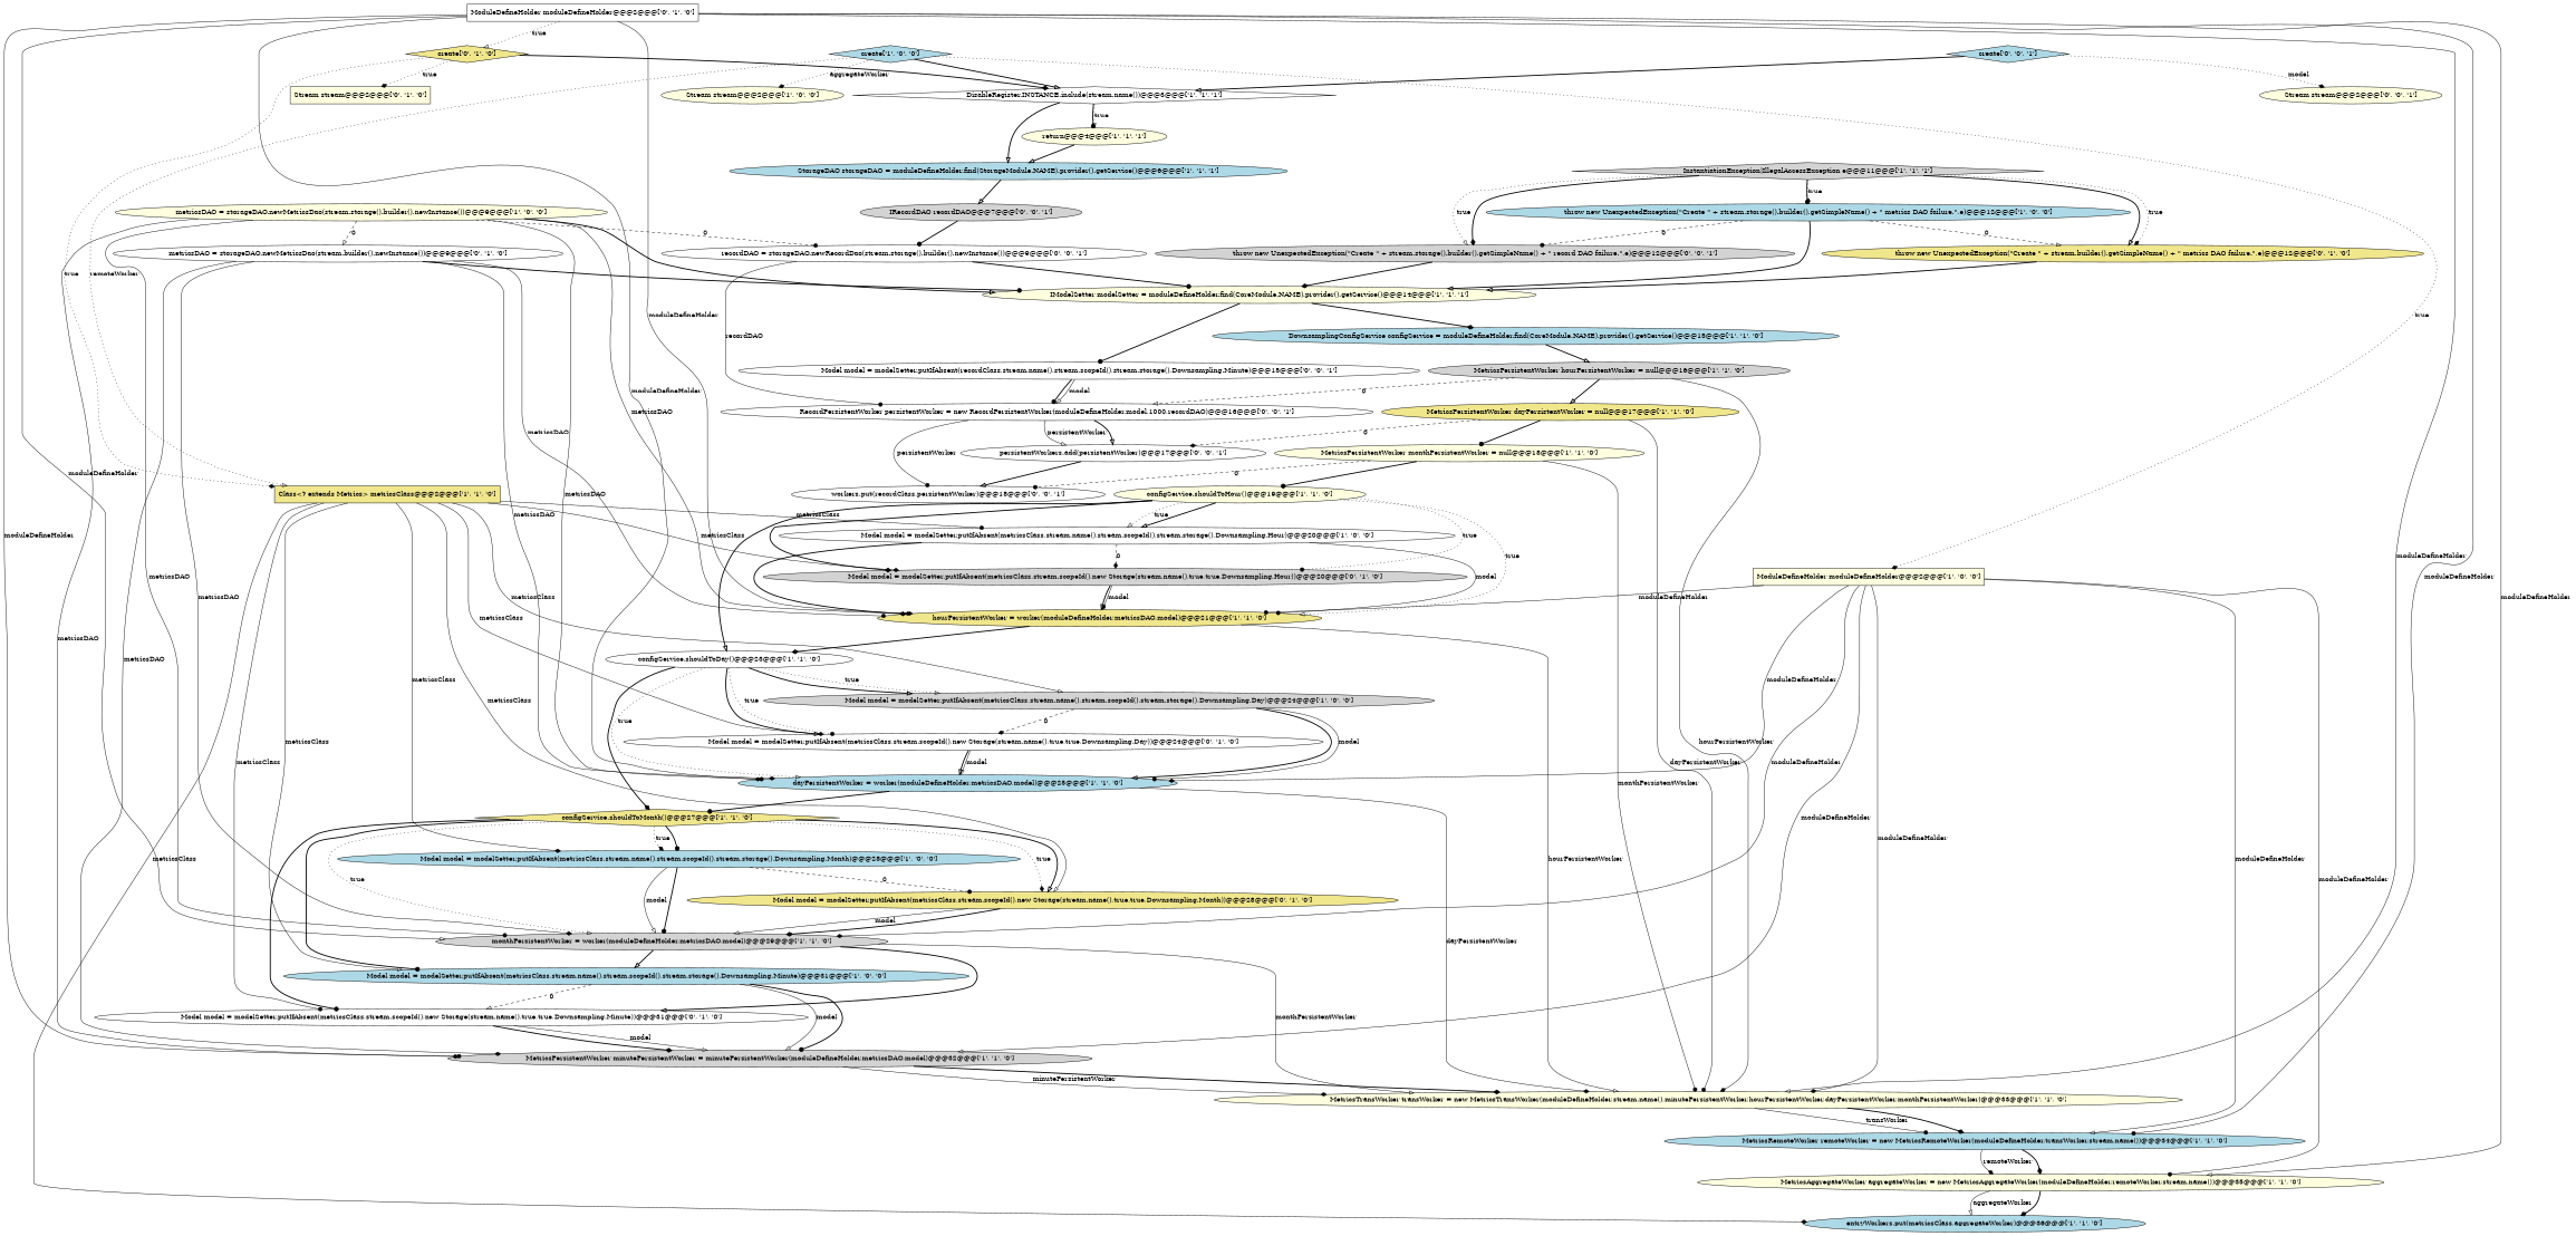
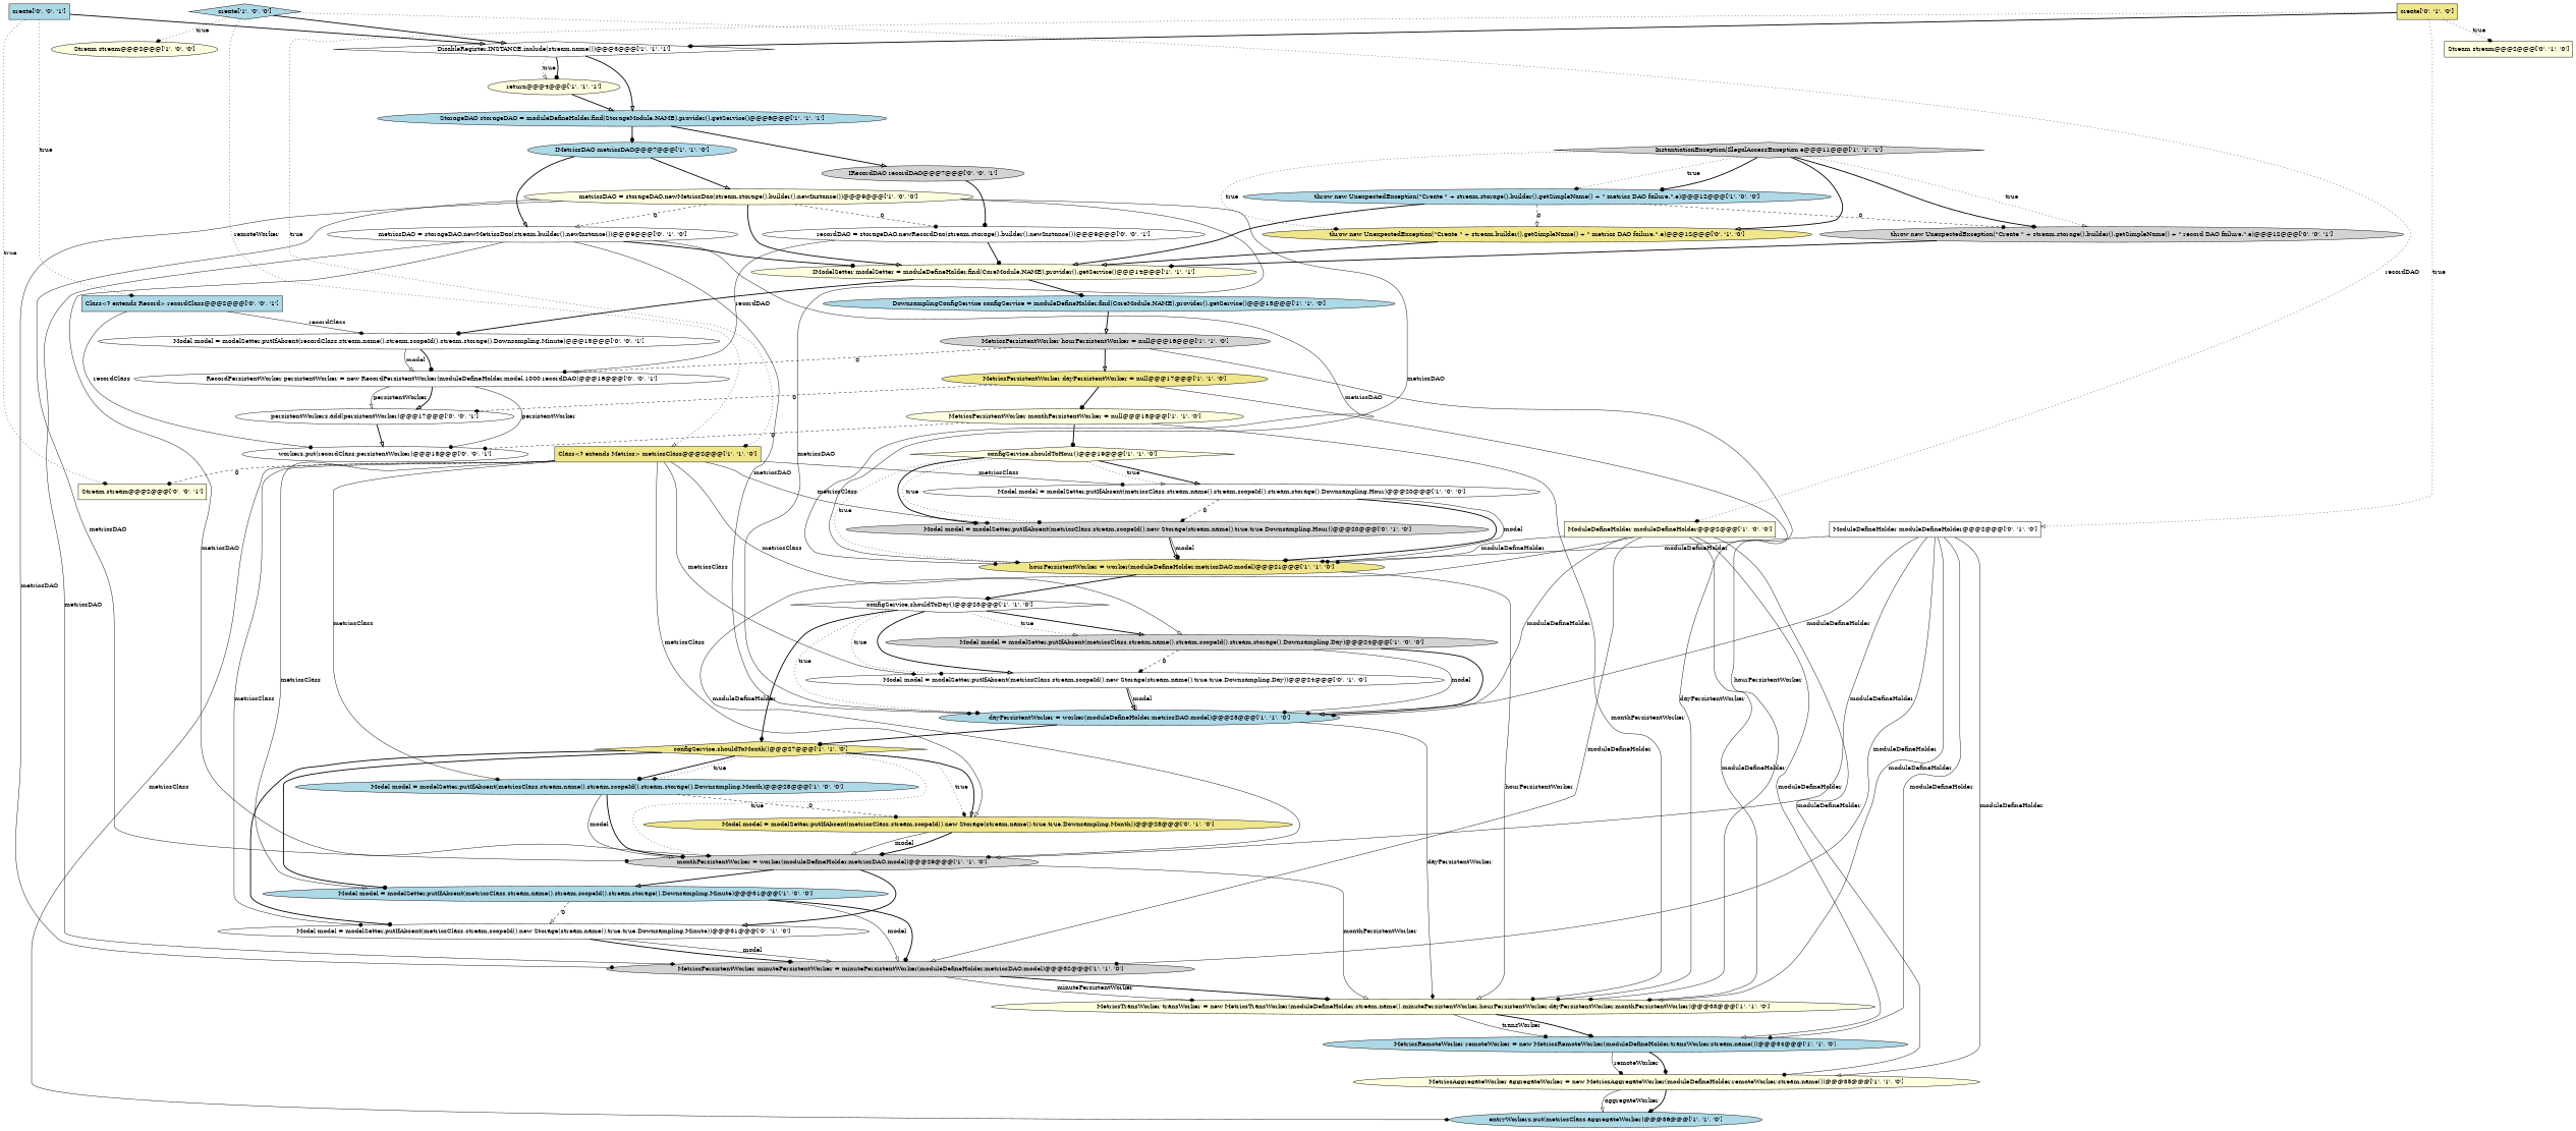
  digraph {
    node [fillcolor=lightblue shape=ellipse style=filled]
    edge [arrowhead=onormal style=bold]
    n1 [label="create['1', '0', '0']" shape=diamond]
    n2 [fillcolor=white label="DisableRegister.INSTANCE.include(stream.name())@@@3@@@['1', '1', '1']" shape=diamond]
    n3 [fillcolor=lightyellow label="ModuleDefineHolder moduleDefineHolder@@@2@@@['1', '0', '0']" shape=box]
    n4 [fillcolor=lightyellow label="Stream stream@@@2@@@['1', '0', '0']"]
    n5 [fillcolor=khaki label="Class<? extends Metrics> metricsClass@@@2@@@['1', '1', '0']" shape=box]
    n6 [label="StorageDAO storageDAO = moduleDefineHolder.find(StorageModule.NAME).provider().getService()@@@6@@@['1', '1', '1']"]
    n7 [fillcolor=lightyellow label="return@@@4@@@['1', '1', '1']"]
    n8 [fillcolor=lightgrey label="MetricsPersistentWorker minutePersistentWorker = minutePersistentWorker(moduleDefineHolder,metricsDAO,model)@@@32@@@['1', '1', '0']"]
    n9 [fillcolor=khaki label="hourPersistentWorker = worker(moduleDefineHolder,metricsDAO,model)@@@21@@@['1', '1', '0']"]
    n10 [fillcolor=lightgrey label="monthPersistentWorker = worker(moduleDefineHolder,metricsDAO,model)@@@29@@@['1', '1', '0']"]
    n11 [label="dayPersistentWorker = worker(moduleDefineHolder,metricsDAO,model)@@@25@@@['1', '1', '0']"]
    n12 [label="MetricsRemoteWorker remoteWorker = new MetricsRemoteWorker(moduleDefineHolder,transWorker,stream.name())@@@34@@@['1', '1', '0']"]
    n13 [fillcolor=lightyellow label="MetricsAggregateWorker aggregateWorker = new MetricsAggregateWorker(moduleDefineHolder,remoteWorker,stream.name())@@@35@@@['1', '1', '0']"]
    n14 [fillcolor=lightyellow label="MetricsTransWorker transWorker = new MetricsTransWorker(moduleDefineHolder,stream.name(),minutePersistentWorker,hourPersistentWorker,dayPersistentWorker,monthPersistentWorker)@@@33@@@['1', '1', '0']"]
    n15 [fillcolor=white label="Model model = modelSetter.putIfAbsent(metricsClass,stream.scopeId(),new Storage(stream.name(),true,true,Downsampling.Minute))@@@31@@@['0', '1', '0']"]
-   n16 [fillcolor=lightyellow label="Stream stream@@@2@@@['0', '0', '1']"]
+   n16 [fillcolor=lightyellow label="Stream stream@@@2@@@['0', '0', '1']" shape=box]
    n17 [fillcolor=white label="Model model = modelSetter.putIfAbsent(metricsClass,stream.scopeId(),new Storage(stream.name(),true,true,Downsampling.Day))@@@24@@@['0', '1', '0']"]
    n18 [fillcolor=white label="Model model = modelSetter.putIfAbsent(metricsClass,stream.name(),stream.scopeId(),stream.storage(),Downsampling.Hour)@@@20@@@['1', '0', '0']"]
    n19 [fillcolor=lightgrey label="Model model = modelSetter.putIfAbsent(metricsClass,stream.scopeId(),new Storage(stream.name(),true,true,Downsampling.Hour))@@@20@@@['0', '1', '0']"]
    n20 [fillcolor=lightgrey label="Model model = modelSetter.putIfAbsent(metricsClass,stream.name(),stream.scopeId(),stream.storage(),Downsampling.Day)@@@24@@@['1', '0', '0']"]
    n21 [fillcolor=khaki label="Model model = modelSetter.putIfAbsent(metricsClass,stream.scopeId(),new Storage(stream.name(),true,true,Downsampling.Month))@@@28@@@['0', '1', '0']"]
    n22 [label="Model model = modelSetter.putIfAbsent(metricsClass,stream.name(),stream.scopeId(),stream.storage(),Downsampling.Minute)@@@31@@@['1', '0', '0']"]
    n23 [label="Model model = modelSetter.putIfAbsent(metricsClass,stream.name(),stream.scopeId(),stream.storage(),Downsampling.Month)@@@28@@@['1', '0', '0']"]
    n24 [label="entryWorkers.put(metricsClass,aggregateWorker)@@@36@@@['1', '1', '0']"]
+   n25 [label="IMetricsDAO metricsDAO@@@7@@@['1', '1', '0']"]
    n26 [fillcolor=lightgrey label="IRecordDAO recordDAO@@@7@@@['0', '0', '1']"]
    n27 [fillcolor=lightyellow label="metricsDAO = storageDAO.newMetricsDao(stream.storage().builder().newInstance())@@@9@@@['1', '0', '0']"]
    n28 [fillcolor=white label="metricsDAO = storageDAO.newMetricsDao(stream.builder().newInstance())@@@9@@@['0', '1', '0']"]
    n29 [fillcolor=white label="recordDAO = storageDAO.newRecordDao(stream.storage().builder().newInstance())@@@9@@@['0', '0', '1']"]
    n30 [fillcolor=khaki label="throw new UnexpectedException(\"Create \" + stream.builder().getSimpleName() + \" metrics DAO failure.\",e)@@@12@@@['0', '1', '0']"]
    n31 [fillcolor=lightyellow label="IModelSetter modelSetter = moduleDefineHolder.find(CoreModule.NAME).provider().getService()@@@14@@@['1', '1', '1']"]
    n32 [label="DownsamplingConfigService configService = moduleDefineHolder.find(CoreModule.NAME).provider().getService()@@@15@@@['1', '1', '0']"]
    n33 [fillcolor=white label="Model model = modelSetter.putIfAbsent(recordClass,stream.name(),stream.scopeId(),stream.storage(),Downsampling.Minute)@@@15@@@['0', '0', '1']"]
    n34 [fillcolor=lightgrey label="MetricsPersistentWorker hourPersistentWorker = null@@@16@@@['1', '1', '0']"]
    n35 [fillcolor=white label="RecordPersistentWorker persistentWorker = new RecordPersistentWorker(moduleDefineHolder,model,1000,recordDAO)@@@16@@@['0', '0', '1']"]
    n36 [fillcolor=khaki label="MetricsPersistentWorker dayPersistentWorker = null@@@17@@@['1', '1', '0']"]
-   n37 [fillcolor=white label="configService.shouldToDay()@@@23@@@['1', '1', '0']"]
+   n37 [fillcolor=white label="configService.shouldToDay()@@@23@@@['1', '1', '0']" shape=diamond]
    n38 [fillcolor=khaki label="configService.shouldToMonth()@@@27@@@['1', '1', '0']" shape=diamond]
    n39 [fillcolor=white label="persistentWorkers.add(persistentWorker)@@@17@@@['0', '0', '1']"]
    n40 [fillcolor=white label="workers.put(recordClass,persistentWorker)@@@18@@@['0', '0', '1']"]
-   n41 [fillcolor=lightyellow label="configService.shouldToHour()@@@19@@@['1', '1', '0']"]
+   n41 [fillcolor=lightyellow label="configService.shouldToHour()@@@19@@@['1', '1', '0']" shape=diamond]
    n42 [fillcolor=lightyellow label="MetricsPersistentWorker monthPersistentWorker = null@@@18@@@['1', '1', '0']"]
-   n43 [label="create['0', '0', '1']" shape=diamond]
+   n43 [label="create['0', '0', '1']" shape=box]
+   n44 [label="Class<? extends Record> recordClass@@@2@@@['0', '0', '1']" shape=box]
    n45 [label="throw new UnexpectedException(\"Create \" + stream.storage().builder().getSimpleName() + \" metrics DAO failure.\",e)@@@12@@@['1', '0', '0']"]
    n46 [fillcolor=lightgrey label="throw new UnexpectedException(\"Create \" + stream.storage().builder().getSimpleName() + \" record DAO failure.\",e)@@@12@@@['0', '0', '1']"]
    n47 [fillcolor=lightyellow label="Stream stream@@@2@@@['0', '1', '0']" shape=box]
-   n48 [fillcolor=khaki label="create['0', '1', '0']" shape=diamond]
+   n48 [fillcolor=khaki label="create['0', '1', '0']" shape=box]
    n49 [fillcolor=white label="ModuleDefineHolder moduleDefineHolder@@@2@@@['0', '1', '0']" shape=box]
    n50 [fillcolor=lightgrey label="InstantiationException|IllegalAccessException e@@@11@@@['1', '1', '1']" shape=diamond]
    n1 -> n2
-   n1 -> n3 [arrowhead=diamond label=true style=dotted]
-   n1 -> n4 [arrowhead=diamond label=aggregateWorker style=dotted]
+   n1 -> n3 [arrowhead=diamond label=recordDAO style=dotted]
+   n1 -> n4 [arrowhead=diamond label=true style=dotted]
    n1 -> n5 [label=remoteWorker style=dotted]
    n2 -> n6
    n2 -> n7 [arrowhead=dot]
    n2 -> n7 [label=true style=dotted]
    n3 -> n8 [label=moduleDefineHolder style=solid]
    n3 -> n9 [arrowhead=dot label=moduleDefineHolder style=solid]
    n3 -> n10 [arrowhead=diamond label=moduleDefineHolder style=solid]
    n3 -> n11 [arrowhead=diamond label=moduleDefineHolder style=solid]
    n3 -> n12 [label=moduleDefineHolder style=solid]
    n3 -> n13 [arrowhead=dot label=moduleDefineHolder style=solid]
    n3 -> n14 [arrowhead=diamond label=moduleDefineHolder style=solid]
    n5 -> n15 [arrowhead=dot label=metricsClass style=solid]
+   n5 -> n16 [arrowhead=dot label=0 style=dashed]
    n5 -> n17 [arrowhead=diamond label=metricsClass style=solid]
    n5 -> n18 [arrowhead=dot label=metricsClass style=solid]
    n5 -> n19 [arrowhead=diamond label=metricsClass style=solid]
    n5 -> n20 [label=metricsClass style=solid]
    n5 -> n21 [label=metricsClass style=solid]
    n5 -> n22 [label=metricsClass style=solid]
    n5 -> n23 [arrowhead=diamond label=metricsClass style=solid]
    n5 -> n24 [arrowhead=diamond label=metricsClass style=solid]
+   n6 -> n25 [arrowhead=diamond]
    n6 -> n26
    n7 -> n6
    n8 -> n14 [arrowhead=diamond]
    n8 -> n14 [arrowhead=diamond label=minutePersistentWorker style=solid]
    n9 -> n14 [label=hourPersistentWorker style=solid]
    n9 -> n37 [arrowhead=diamond]
    n10 -> n14 [label=monthPersistentWorker style=solid]
    n10 -> n15
    n10 -> n22
    n11 -> n14 [arrowhead=diamond label=dayPersistentWorker style=solid]
    n11 -> n38 [arrowhead=dot]
    n12 -> n13 [arrowhead=diamond]
    n12 -> n13 [arrowhead=diamond label=remoteWorker style=solid]
    n13 -> n24 [arrowhead=diamond]
    n13 -> n24 [label=aggregateWorker style=solid]
    n14 -> n12 [arrowhead=dot label=transWorker style=solid]
    n14 -> n12 [arrowhead=diamond]
    n15 -> n8 [label=model style=solid]
    n15 -> n8 [arrowhead=diamond]
    n17 -> n11 [label=model style=solid]
    n17 -> n11
    n18 -> n9 [arrowhead=diamond]
    n18 -> n9 [arrowhead=dot label=model style=solid]
    n18 -> n19 [arrowhead=diamond label=0 style=dashed]
    n19 -> n9 [arrowhead=diamond label=model style=solid]
    n19 -> n9
    n20 -> n11
    n20 -> n11 [arrowhead=dot label=model style=solid]
    n20 -> n17 [arrowhead=diamond label=0 style=dashed]
    n21 -> n10 [label=model style=solid]
    n21 -> n10 [arrowhead=diamond]
    n22 -> n8 [label=model style=solid]
    n22 -> n8 [arrowhead=dot]
    n22 -> n15 [label=0 style=dashed]
    n23 -> n10 [label=model style=solid]
    n23 -> n10 [arrowhead=dot]
    n23 -> n21 [arrowhead=dot label=0 style=dashed]
+   n25 -> n27
+   n25 -> n28
    n26 -> n29 [arrowhead=dot]
    n27 -> n8 [arrowhead=dot label=metricsDAO style=solid]
    n27 -> n9 [arrowhead=diamond label=metricsDAO style=solid]
    n27 -> n10 [arrowhead=dot label=metricsDAO style=solid]
    n27 -> n11 [arrowhead=dot label=metricsDAO style=solid]
    n27 -> n28 [label=0 style=dashed]
    n27 -> n29 [arrowhead=dot label=0 style=dashed]
    n27 -> n31
    n28 -> n8 [arrowhead=diamond label=metricsDAO style=solid]
    n28 -> n9 [arrowhead=dot label=metricsDAO style=solid]
    n28 -> n10 [arrowhead=diamond label=metricsDAO style=solid]
    n28 -> n11 [arrowhead=diamond label=metricsDAO style=solid]
    n28 -> n31 [arrowhead=dot]
    n29 -> n31 [arrowhead=dot]
    n29 -> n35 [arrowhead=dot label=recordDAO style=solid]
    n30 -> n31
    n31 -> n32 [arrowhead=diamond]
    n31 -> n33 [arrowhead=dot]
    n32 -> n34
    n33 -> n35 [arrowhead=dot]
    n33 -> n35 [label=model style=solid]
    n34 -> n14 [arrowhead=diamond label=hourPersistentWorker style=solid]
    n34 -> n35 [label=0 style=dashed]
    n34 -> n36
    n35 -> n39 [label=persistentWorker style=solid]
    n35 -> n39
    n35 -> n40 [arrowhead=dot label=persistentWorker style=solid]
    n36 -> n14 [arrowhead=dot label=dayPersistentWorker style=solid]
    n36 -> n39 [arrowhead=diamond label=0 style=dashed]
    n36 -> n42 [arrowhead=dot]
    n37 -> n11 [label=true style=dotted]
    n37 -> n17 [arrowhead=dot label=true style=dotted]
    n37 -> n17
    n37 -> n20 [label=true style=dotted]
    n37 -> n20
    n37 -> n38 [arrowhead=diamond]
    n38 -> n10 [label=true style=dotted]
    n38 -> n15 [arrowhead=dot]
    n38 -> n21 [arrowhead=diamond label=true style=dotted]
    n38 -> n21
    n38 -> n22 [arrowhead=dot]
    n38 -> n23 [arrowhead=dot]
    n38 -> n23 [arrowhead=diamond label=true style=dotted]
    n39 -> n40
    n41 -> n9 [label=true style=dotted]
    n41 -> n18
    n41 -> n18 [label=true style=dotted]
    n41 -> n19 [arrowhead=dot label=true style=dotted]
    n41 -> n19 [arrowhead=diamond]
-   n41 -> n37
    n42 -> n14 [arrowhead=dot label=monthPersistentWorker style=solid]
    n42 -> n40 [arrowhead=dot label=0 style=dashed]
    n42 -> n41 [arrowhead=dot]
    n43 -> n2
-   n43 -> n16 [arrowhead=diamond label=model style=dotted]
+   n43 -> n16 [arrowhead=diamond label=true style=dotted]
+   n43 -> n44 [arrowhead=diamond label=true style=dotted]
+   n44 -> n33 [arrowhead=diamond label=recordClass style=solid]
+   n44 -> n40 [arrowhead=dot label=recordClass style=solid]
    n45 -> n30 [label=0 style=dashed]
    n45 -> n31
    n45 -> n46 [arrowhead=dot label=0 style=dashed]
    n46 -> n31 [arrowhead=diamond]
    n48 -> n2 [arrowhead=diamond]
    n48 -> n5 [arrowhead=diamond label=true style=dotted]
    n48 -> n47 [arrowhead=diamond label=true style=dotted]
-   n49 -> n48 [label=true style=dotted]
+   n48 -> n49 [label=true style=dotted]
    n49 -> n8 [arrowhead=dot label=moduleDefineHolder style=solid]
    n49 -> n9 [arrowhead=diamond label=moduleDefineHolder style=solid]
    n49 -> n10 [label=moduleDefineHolder style=solid]
    n49 -> n11 [arrowhead=diamond label=moduleDefineHolder style=solid]
    n49 -> n12 [arrowhead=dot label=moduleDefineHolder style=solid]
    n49 -> n13 [label=moduleDefineHolder style=solid]
    n49 -> n14 [label=moduleDefineHolder style=solid]
    n50 -> n30
    n50 -> n30 [arrowhead=diamond label=true style=dotted]
    n50 -> n45 [arrowhead=diamond label=true style=dotted]
    n50 -> n45 [arrowhead=dot]
    n50 -> n46 [arrowhead=diamond]
    n50 -> n46 [label=true style=dotted]
  }
